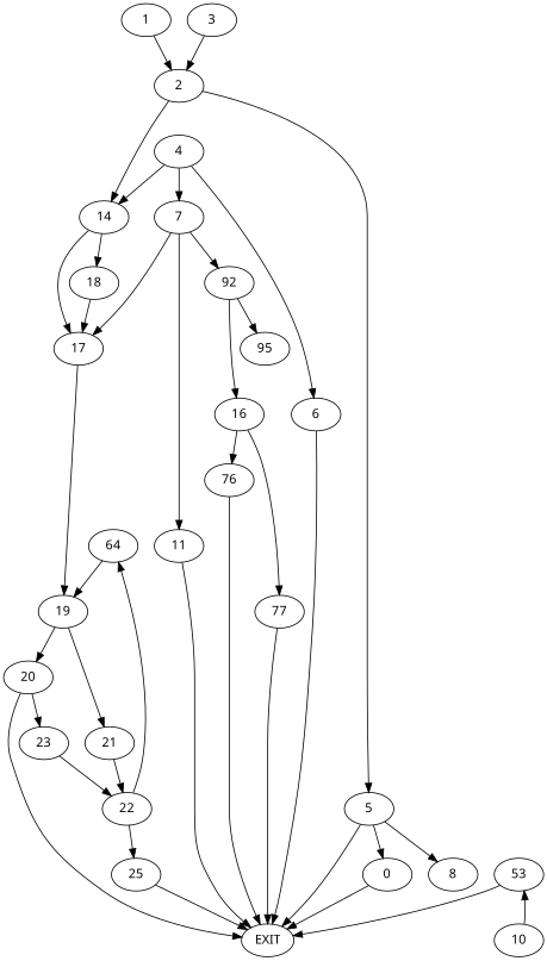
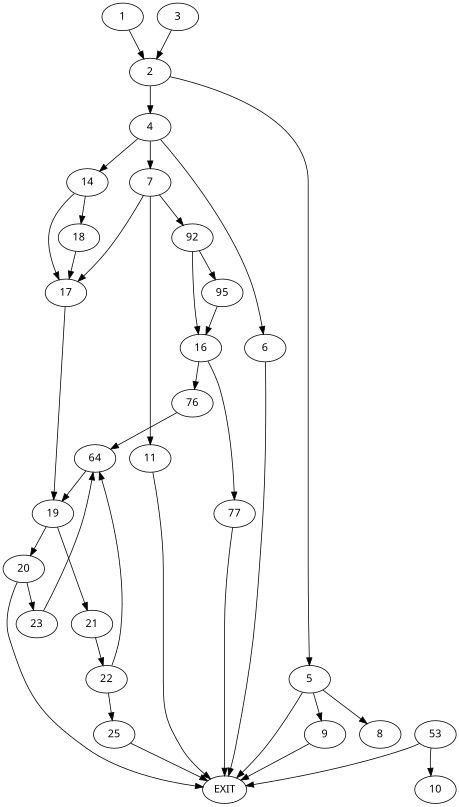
  digraph {
    fontname="Noto Sans"
    node [fontname="Noto Sans"]
    edge [fontname="Noto Sans"]
    1
    2
    n3 [label=EXIT]
    4
    5
    3
    6
    7
    14
    8
-   9 [label=0]
+   9
    11
    n13 [label=92]
    17
    n15 [label=53]
    10
    n17 [label=95]
    16
    18
    n20 [label=76]
    n21 [label=77]
    19
    20
    21
    23
    22
    n27 [label=64]
    25
    1 -> 2
-   2 -> 14
+   2 -> 4
    2 -> 5
    4 -> 6
    4 -> 7
    4 -> 14
    5 -> n3
    5 -> 8
    5 -> 9
    3 -> 2
    6 -> n3
    7 -> 11
    7 -> n13
    7 -> 17
    14 -> 17
    14 -> 18
    9 -> n3
    11 -> n3
    n13 -> n17
    n13 -> 16
    17 -> 19
    n15 -> n3
-   10 -> n15
+   n15 -> 10
+   n17 -> 16
    16 -> n20
    16 -> n21
    18 -> 17
-   n20 -> n3
+   n20 -> n27
    n21 -> n3
    19 -> 20
    19 -> 21
    20 -> n3
    20 -> 23
    21 -> 22
-   23 -> 22
+   23 -> n27
    22 -> n27
    22 -> 25
    n27 -> 19
    25 -> n3
  }
